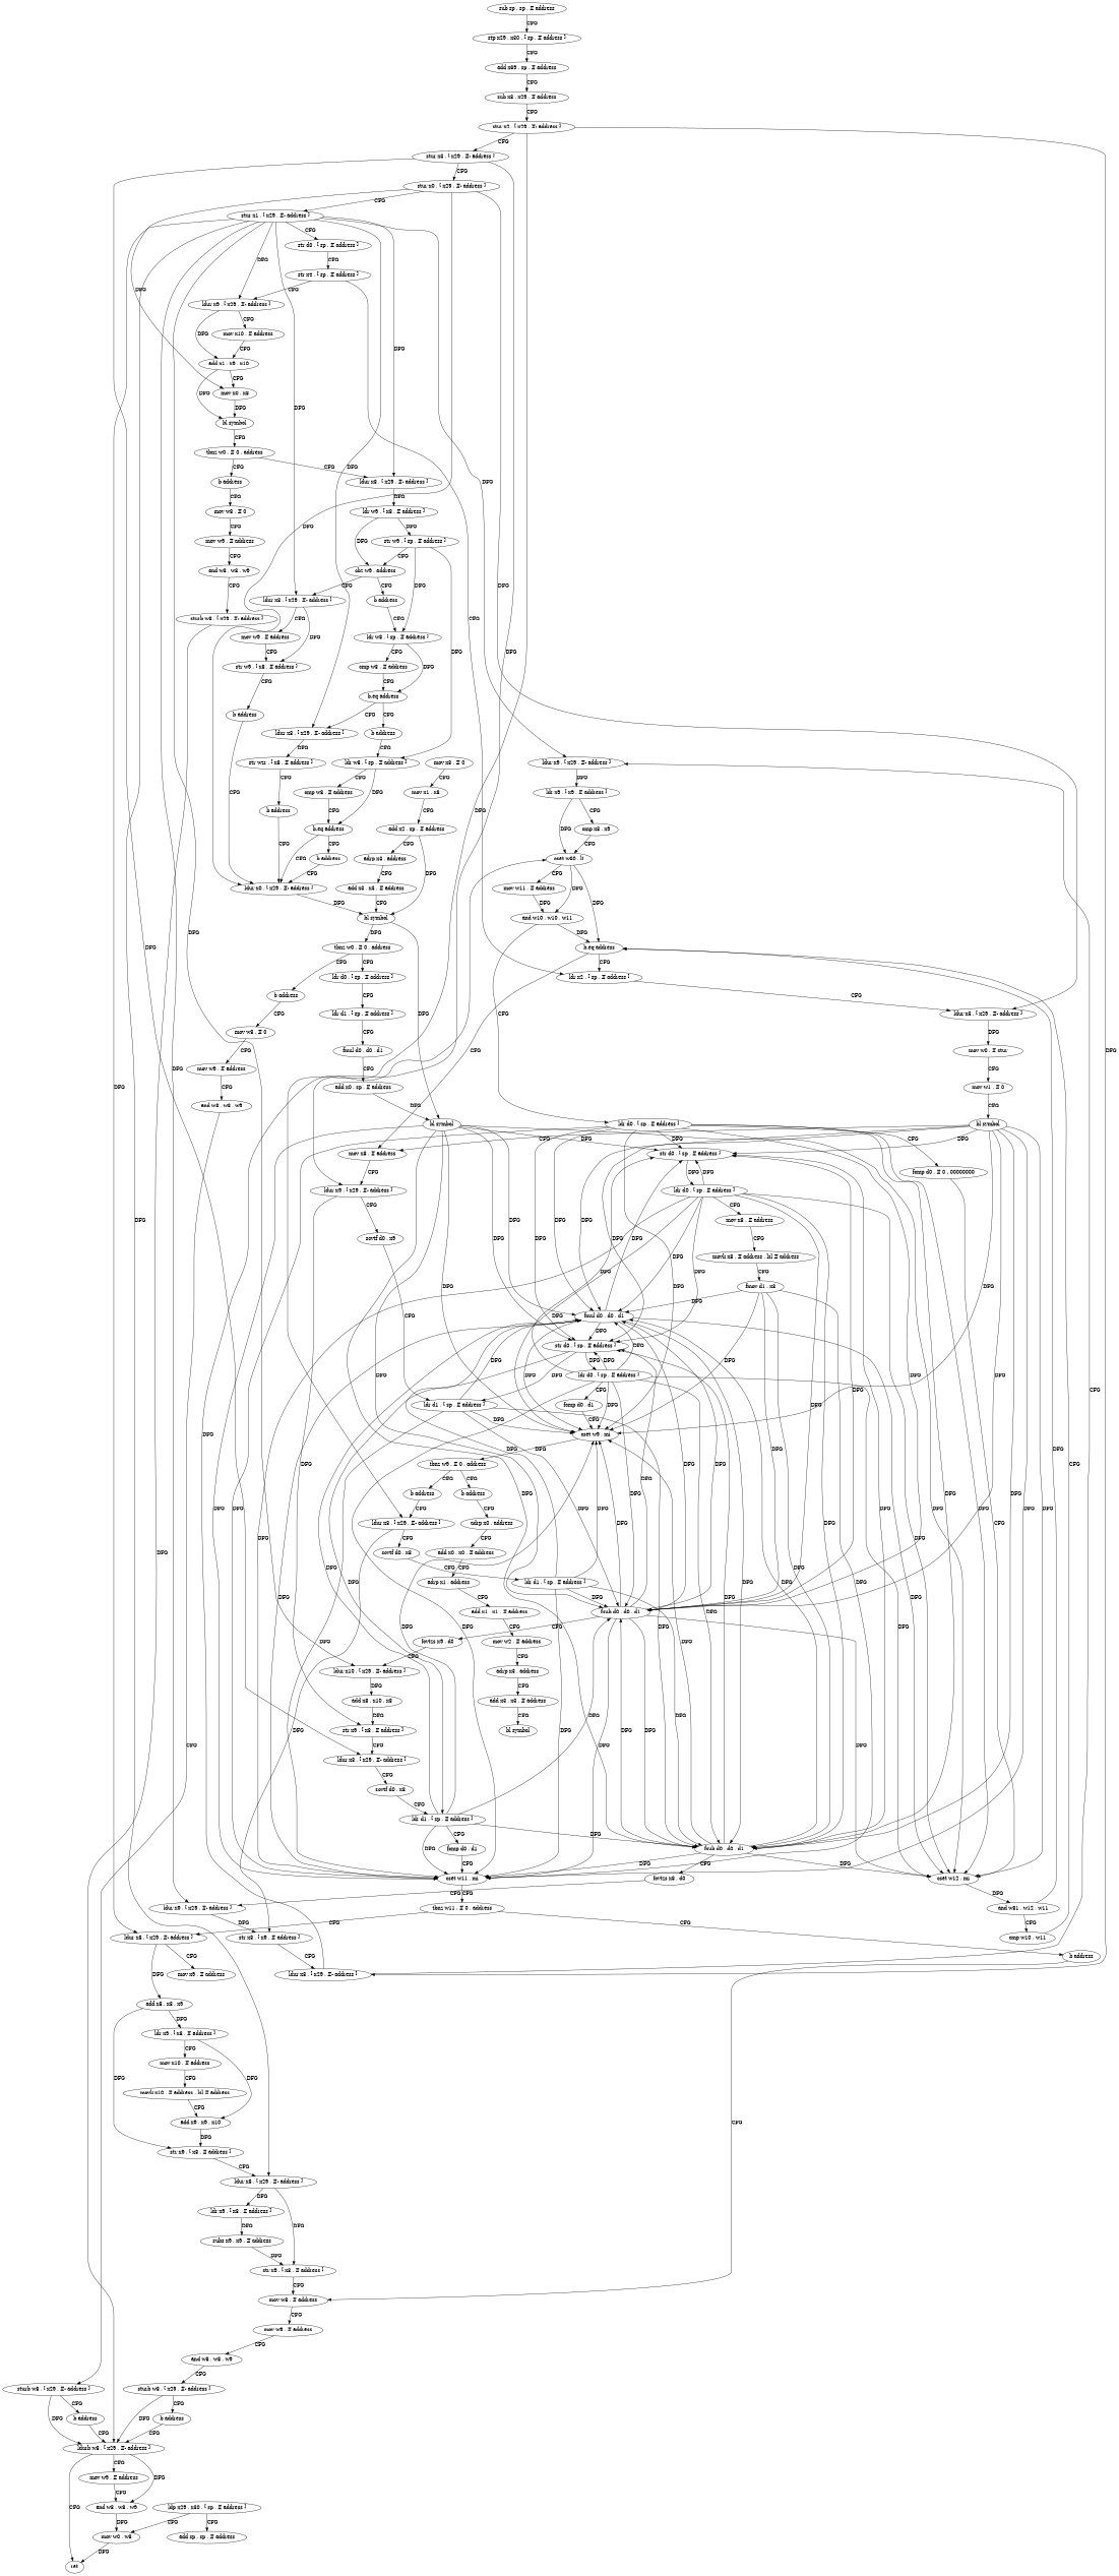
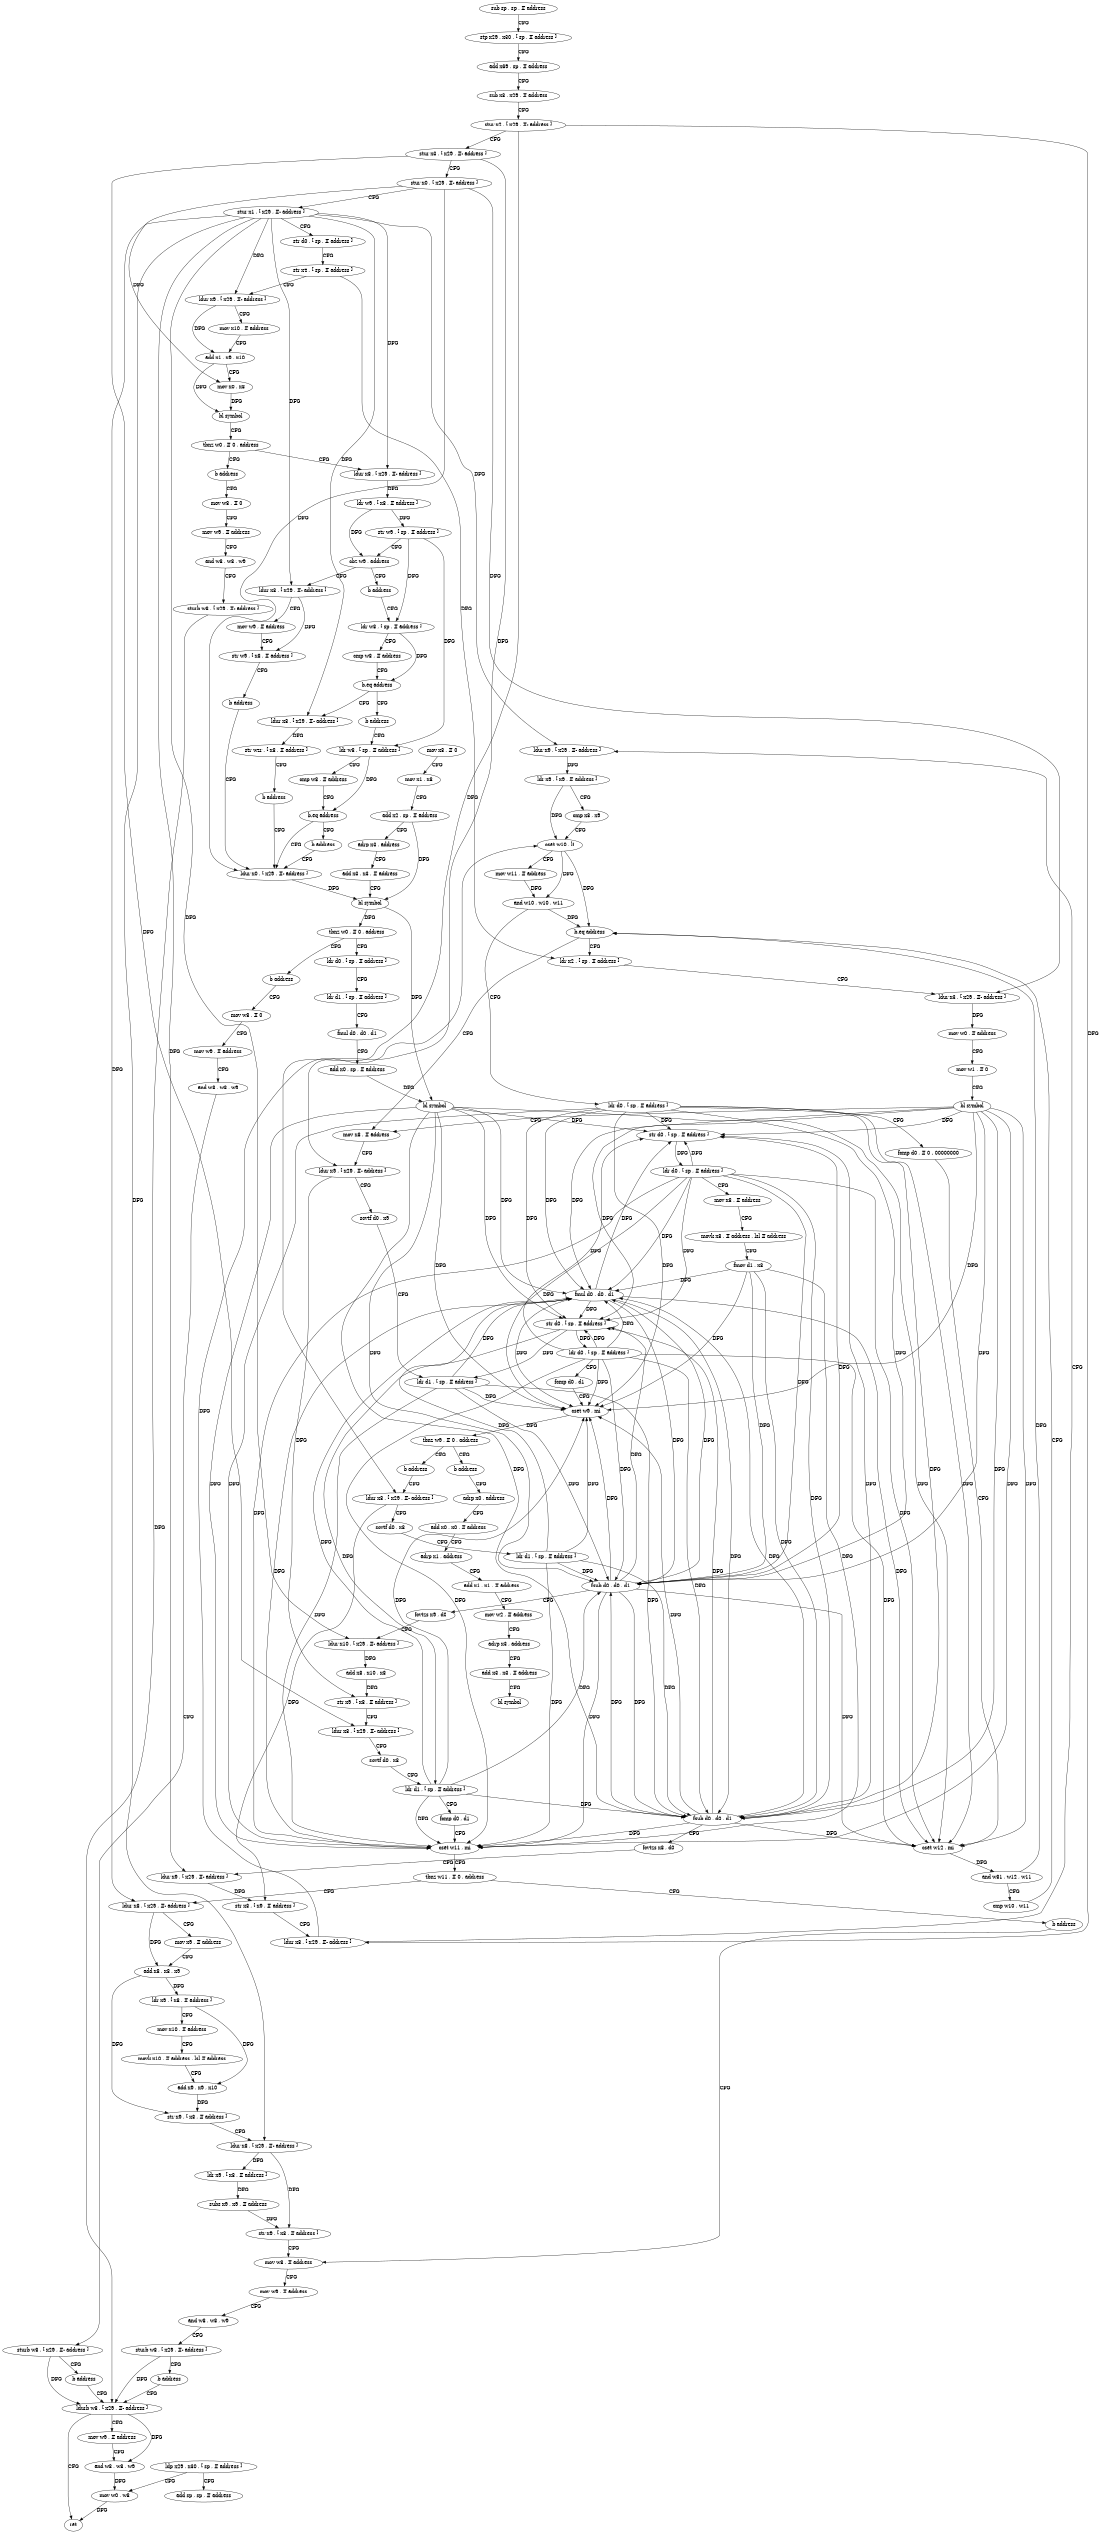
  digraph {
    n1 [label="sub sp , sp , # address"]
    n2 [label="stp x29 , x30 , [ sp , # address ]"]
    n3 [label="add x69 , sp , # address"]
    n4 [label="sub x8 , x29 , # address"]
    n5 [label="stur x2 , [ x29 , #- address ]"]
    n6 [label="stur x3 , [ x29 , #- address ]"]
    n7 [label="ldur x8 , [ x29 , #- address ]"]
    n8 [label="ldur x8 , [ x29 , #- address ]"]
    n9 [label="stur x0 , [ x29 , #- address ]"]
    n10 [label="ldur x9 , [ x29 , #- address ]"]
    n11 [label="ldur x8 , [ x29 , #- address ]"]
    n12 [label="scvtf d0 , x8"]
    n13 [label="str x8 , [ x9 , # address ]"]
    n14 [label="ldur x9 , [ x29 , #- address ]"]
-   n15 [label="cset w60 , lt"]
+   n15 [label="cset w10 , lt"]
    n16 [label="stur x1 , [ x29 , #- address ]"]
    n17 [label="mov x0 , x8"]
    n18 [label="ldur x0 , [ x29 , #- address ]"]
    n19 [label="ldur x3 , [ x29 , #- address ]"]
    n20 [label="scvtf d0 , x9"]
    n21 [label="str x9 , [ x8 , # address ]"]
    n22 [label="scvtf d0 , x8"]
    n23 [label="str d0 , [ sp , # address ]"]
    n24 [label="ldur x9 , [ x29 , #- address ]"]
    n25 [label="ldur x8 , [ x29 , #- address ]"]
    n26 [label="ldur x8 , [ x29 , #- address ]"]
    n27 [label="ldur x8 , [ x29 , #- address ]"]
    n28 [label="ldur x9 , [ x29 , #- address ]"]
    n29 [label="ldur x10 , [ x29 , #- address ]"]
    n30 [label="ldur x8 , [ x29 , #- address ]"]
    n31 [label="ldur x8 , [ x29 , #- address ]"]
    n32 [label="bl symbol"]
    n33 [label="bl symbol"]
-   n34 [label="mov w0 , # stur"]
+   n34 [label="mov w0 , # address"]
    n35 [label="str x4 , [ sp , # address ]"]
    n36 [label="mov x10 , # address"]
    n37 [label="add x1 , x9 , x10"]
    n38 [label="ldr w9 , [ x8 , # address ]"]
    n39 [label="mov w9 , # address"]
    n40 [label="str w9 , [ x8 , # address ]"]
    n41 [label="str wzr , [ x8 , # address ]"]
    n42 [label="ldr x9 , [ x9 , # address ]"]
    n43 [label="add x8 , x10 , x8"]
    n44 [label="mov x9 , # address"]
    n45 [label="add x8 , x8 , x9"]
    n46 [label="ldr x9 , [ x8 , # address ]"]
    n47 [label="str x9 , [ x8 , # address ]"]
    n48 [label="ldr x2 , [ sp , # address ]"]
    n49 [label="tbnz w0 , # 0 , address"]
    n50 [label="b address"]
    n51 [label="mov w8 , # 0"]
    n52 [label="str w9 , [ sp , # address ]"]
    n53 [label="cbz w9 , address"]
    n54 [label="mov w9 , # address"]
    n55 [label="ldr w8 , [ sp , # address ]"]
    n56 [label="ldr w8 , [ sp , # address ]"]
    n57 [label="b address"]
    n58 [label="cmp w8 , # address"]
    n59 [label="b.eq address"]
    n60 [label="cmp w8 , # address"]
    n61 [label="b.eq address"]
    n62 [label="b address"]
    n63 [label="and w8 , w8 , w9"]
    n64 [label="mov x8 , # 0"]
    n65 [label="mov x1 , x8"]
    n66 [label="tbnz w0 , # 0 , address"]
    n67 [label="bl symbol"]
    n68 [label="b address"]
    n69 [label="sturb w8 , [ x29 , #- address ]"]
    n70 [label="ldurb w8 , [ x29 , #- address ]"]
    n71 [label="mov w9 , # address"]
    n72 [label="and w8 , w8 , w9"]
    n73 [label=ret]
    n74 [label="mov w0 , w8"]
    n75 [label="add x2 , sp , # address"]
    n76 [label="adrp x3 , address"]
    n77 [label="add x3 , x3 , # address"]
    n78 [label="ldr d0 , [ sp , # address ]"]
    n79 [label="b address"]
    n80 [label="str d0 , [ sp , # address ]"]
    n81 [label="fmul d0 , d0 , d1"]
    n82 [label="str d0 , [ sp , # address ]"]
    n83 [label="cset w9 , mi"]
    n84 [label="fsub d0 , d0 , d1"]
    n85 [label="cset w12 , mi"]
    n86 [label="fsub d0 , d0 , d1"]
    n87 [label="cset w11 , mi"]
    n88 [label="ldr d1 , [ sp , # address ]"]
    n89 [label="mov w8 , # 0"]
    n90 [label="fmul d0 , d0 , d1"]
    n91 [label="mov w9 , # address"]
    n92 [label="b address"]
    n93 [label="add x0 , sp , # address"]
    n94 [label="ldr d0 , [ sp , # address ]"]
    n95 [label="ldr d0 , [ sp , # address ]"]
    n96 [label="ldr d1 , [ sp , # address ]"]
    n97 [label="ldr d1 , [ sp , # address ]"]
    n98 [label="tbnz w9 , # 0 , address"]
    n99 [label="fcvtzs x8 , d0"]
    n100 [label="and w81 , w12 , w11"]
    n101 [label="fcvtzs x9 , d0"]
    n102 [label="tbnz w11 , # 0 , address"]
    n103 [label="mov x8 , # address"]
    n104 [label="movk x8 , # address , lsl # address"]
    n105 [label="fmov d1 , x8"]
    n106 [label="fcmp d0 , d1"]
    n107 [label="fcmp d0 , d1"]
    n108 [label="b address"]
    n109 [label="b address"]
    n110 [label="adrp x0 , address"]
    n111 [label="add x0 , x0 , # address"]
    n112 [label="and w8 , w8 , w9"]
    n113 [label="b address"]
    n114 [label="ldr d1 , [ sp , # address ]"]
    n115 [label="adrp x1 , address"]
    n116 [label="sturb w8 , [ x29 , #- address ]"]
    n117 [label="b address"]
    n118 [label="mov w11 , # address"]
    n119 [label="and w10 , w10 , w11"]
    n120 [label="b.eq address"]
    n121 [label="cmp x8 , x9"]
    n122 [label="ldr d0 , [ sp , # address ]"]
    n123 [label="mov x8 , # address"]
    n124 [label="fcmp d0 , # 0 . 00000000"]
    n125 [label="cmp w10 , w11"]
    n126 [label="add x1 , x1 , # address"]
    n127 [label="mov w2 , # address"]
    n128 [label="adrp x3 , address"]
    n129 [label="add x3 , x3 , # address"]
    n130 [label="bl symbol"]
    n131 [label="ldp x29 , x30 , [ sp , # address ]"]
    n132 [label="add sp , sp , # address"]
    n133 [label="b address"]
    n134 [label="mov w8 , # address"]
    n135 [label="ldr x9 , [ x8 , # address ]"]
    n136 [label="str x9 , [ x8 , # address ]"]
    n137 [label="mov w9 , # address"]
    n138 [label="mov w1 , # 0"]
    n139 [label="bl symbol"]
    n140 [label="mov x10 , # address"]
    n141 [label="add x9 , x9 , x10"]
    n142 [label="movk x10 , # address , lsl # address"]
    n143 [label="subs x9 , x9 , # address"]
    n144 [label="and w8 , w8 , w9"]
    n145 [label="sturb w8 , [ x29 , #- address ]"]
    n146 [label="b address"]
    n1 -> n2 [label=CFG]
    n2 -> n3 [label=CFG]
    n3 -> n4 [label=CFG]
    n4 -> n5 [label=CFG]
    n5 -> n6 [label=CFG]
    n5 -> n7 [label=DFG]
    n5 -> n8 [label=DFG]
    n6 -> n9 [label=CFG]
    n6 -> n10 [label=DFG]
    n6 -> n11 [label=DFG]
    n7 -> n12 [label=CFG]
    n7 -> n13 [label=DFG]
    n8 -> n14 [label=CFG]
    n8 -> n15 [label=DFG]
    n9 -> n16 [label=CFG]
    n9 -> n17 [label=DFG]
    n9 -> n18 [label=DFG]
    n9 -> n19 [label=DFG]
    n10 -> n20 [label=CFG]
    n10 -> n21 [label=DFG]
    n11 -> n22 [label=CFG]
    n12 -> n114 [label=CFG]
    n13 -> n8 [label=CFG]
    n14 -> n42 [label=DFG]
    n15 -> n118 [label=CFG]
    n15 -> n119 [label=DFG]
    n15 -> n120 [label=DFG]
    n16 -> n14 [label=DFG]
    n16 -> n23 [label=CFG]
    n16 -> n24 [label=DFG]
    n16 -> n25 [label=DFG]
    n16 -> n26 [label=DFG]
    n16 -> n27 [label=DFG]
    n16 -> n28 [label=DFG]
    n16 -> n29 [label=DFG]
    n16 -> n30 [label=DFG]
    n16 -> n31 [label=DFG]
    n17 -> n32 [label=DFG]
    n18 -> n33 [label=DFG]
    n19 -> n34 [label=DFG]
    n20 -> n96 [label=CFG]
    n21 -> n11 [label=CFG]
    n22 -> n97 [label=CFG]
    n23 -> n35 [label=CFG]
    n24 -> n36 [label=CFG]
    n24 -> n37 [label=DFG]
    n25 -> n38 [label=DFG]
    n26 -> n39 [label=CFG]
    n26 -> n40 [label=DFG]
    n27 -> n41 [label=DFG]
    n28 -> n13 [label=DFG]
    n29 -> n43 [label=DFG]
    n30 -> n44 [label=CFG]
    n30 -> n45 [label=DFG]
    n31 -> n46 [label=DFG]
    n31 -> n47 [label=DFG]
    n32 -> n49 [label=CFG]
    n33 -> n66 [label=DFG]
    n33 -> n67 [label=DFG]
    n34 -> n138 [label=CFG]
    n35 -> n24 [label=CFG]
-   n35 -> n48 [label=CFG]
+   n35 -> n48 [label=DFG]
    n36 -> n37 [label=CFG]
    n37 -> n17 [label=CFG]
    n37 -> n32 [label=DFG]
    n38 -> n52 [label=DFG]
    n38 -> n53 [label=DFG]
    n39 -> n40 [label=CFG]
    n40 -> n62 [label=CFG]
    n41 -> n92 [label=CFG]
    n42 -> n15 [label=DFG]
    n42 -> n121 [label=CFG]
    n43 -> n21 [label=DFG]
+   n44 -> n45 [label=CFG]
    n45 -> n135 [label=DFG]
    n45 -> n136 [label=DFG]
    n46 -> n143 [label=DFG]
    n47 -> n134 [label=CFG]
    n48 -> n19 [label=CFG]
    n49 -> n25 [label=CFG]
    n49 -> n50 [label=CFG]
    n50 -> n51 [label=CFG]
    n51 -> n54 [label=CFG]
    n52 -> n53 [label=CFG]
    n52 -> n55 [label=DFG]
    n52 -> n56 [label=DFG]
    n53 -> n26 [label=CFG]
    n53 -> n57 [label=CFG]
    n54 -> n63 [label=CFG]
    n55 -> n58 [label=CFG]
    n55 -> n59 [label=DFG]
    n56 -> n60 [label=CFG]
    n56 -> n61 [label=DFG]
    n57 -> n55 [label=CFG]
    n58 -> n59 [label=CFG]
    n59 -> n27 [label=CFG]
    n59 -> n68 [label=CFG]
    n60 -> n61 [label=CFG]
    n61 -> n18 [label=CFG]
    n61 -> n113 [label=CFG]
    n62 -> n18 [label=CFG]
    n63 -> n69 [label=CFG]
    n64 -> n65 [label=CFG]
    n65 -> n75 [label=CFG]
    n66 -> n78 [label=CFG]
    n66 -> n79 [label=CFG]
    n67 -> n80 [label=DFG]
    n67 -> n81 [label=DFG]
    n67 -> n82 [label=DFG]
    n67 -> n83 [label=DFG]
    n67 -> n84 [label=DFG]
    n67 -> n85 [label=DFG]
    n67 -> n86 [label=DFG]
    n67 -> n87 [label=DFG]
    n68 -> n56 [label=CFG]
    n69 -> n70 [label=DFG]
    n70 -> n71 [label=CFG]
    n70 -> n72 [label=DFG]
    n70 -> n73 [label=CFG]
    n71 -> n72 [label=CFG]
    n72 -> n74 [label=DFG]
    n74 -> n73 [label=DFG]
    n75 -> n33 [label=DFG]
    n75 -> n76 [label=CFG]
    n76 -> n77 [label=CFG]
    n77 -> n33 [label=CFG]
    n78 -> n88 [label=CFG]
    n79 -> n89 [label=CFG]
    n80 -> n94 [label=DFG]
    n81 -> n80 [label=DFG]
    n81 -> n82 [label=DFG]
    n81 -> n83 [label=DFG]
    n81 -> n84 [label=DFG]
    n81 -> n85 [label=DFG]
    n81 -> n86 [label=DFG]
    n81 -> n87 [label=DFG]
    n82 -> n95 [label=DFG]
    n82 -> n96 [label=DFG]
    n82 -> n97 [label=DFG]
    n83 -> n98 [label=DFG]
    n84 -> n80 [label=DFG]
    n84 -> n81 [label=DFG]
    n84 -> n82 [label=DFG]
    n84 -> n83 [label=DFG]
    n84 -> n85 [label=DFG]
    n84 -> n86 [label=DFG]
    n84 -> n87 [label=DFG]
    n84 -> n99 [label=CFG]
    n85 -> n100 [label=DFG]
    n86 -> n80 [label=DFG]
    n86 -> n81 [label=DFG]
    n86 -> n82 [label=DFG]
    n86 -> n83 [label=DFG]
    n86 -> n84 [label=DFG]
    n86 -> n85 [label=DFG]
    n86 -> n87 [label=DFG]
    n86 -> n101 [label=CFG]
    n87 -> n102 [label=CFG]
    n88 -> n90 [label=CFG]
    n89 -> n91 [label=CFG]
    n90 -> n93 [label=CFG]
    n91 -> n112 [label=CFG]
    n92 -> n18 [label=CFG]
    n93 -> n67 [label=DFG]
    n94 -> n80 [label=DFG]
    n94 -> n81 [label=DFG]
    n94 -> n82 [label=DFG]
    n94 -> n83 [label=DFG]
    n94 -> n84 [label=DFG]
    n94 -> n85 [label=DFG]
    n94 -> n86 [label=DFG]
    n94 -> n87 [label=DFG]
    n94 -> n103 [label=CFG]
    n95 -> n80 [label=DFG]
    n95 -> n81 [label=DFG]
    n95 -> n82 [label=DFG]
    n95 -> n83 [label=DFG]
    n95 -> n84 [label=DFG]
    n95 -> n85 [label=DFG]
    n95 -> n86 [label=DFG]
    n95 -> n87 [label=DFG]
    n95 -> n106 [label=CFG]
    n96 -> n81 [label=DFG]
    n96 -> n83 [label=DFG]
    n96 -> n84 [label=DFG]
    n96 -> n86 [label=DFG]
    n96 -> n87 [label=DFG]
    n97 -> n81 [label=DFG]
    n97 -> n83 [label=DFG]
    n97 -> n84 [label=DFG]
    n97 -> n86 [label=DFG]
    n97 -> n87 [label=DFG]
    n97 -> n107 [label=CFG]
    n98 -> n108 [label=CFG]
    n98 -> n109 [label=CFG]
    n99 -> n28 [label=CFG]
    n100 -> n120 [label=DFG]
    n100 -> n125 [label=CFG]
    n101 -> n29 [label=CFG]
    n102 -> n30 [label=CFG]
    n102 -> n133 [label=CFG]
    n103 -> n104 [label=CFG]
    n104 -> n105 [label=CFG]
    n105 -> n81 [label=DFG]
    n105 -> n83 [label=DFG]
    n105 -> n84 [label=DFG]
    n105 -> n86 [label=DFG]
    n105 -> n87 [label=DFG]
    n106 -> n83 [label=CFG]
    n107 -> n87 [label=CFG]
    n108 -> n7 [label=CFG]
    n109 -> n110 [label=CFG]
    n110 -> n111 [label=CFG]
    n111 -> n115 [label=CFG]
    n112 -> n116 [label=CFG]
    n113 -> n18 [label=CFG]
    n114 -> n81 [label=DFG]
    n114 -> n83 [label=DFG]
    n114 -> n84 [label=DFG]
    n114 -> n86 [label=DFG]
    n114 -> n87 [label=DFG]
    n115 -> n126 [label=CFG]
    n116 -> n70 [label=DFG]
    n116 -> n117 [label=CFG]
    n117 -> n70 [label=CFG]
    n118 -> n119 [label=DFG]
    n119 -> n120 [label=DFG]
    n119 -> n122 [label=CFG]
    n120 -> n48 [label=CFG]
    n120 -> n123 [label=CFG]
    n121 -> n15 [label=CFG]
    n122 -> n80 [label=DFG]
    n122 -> n81 [label=DFG]
    n122 -> n82 [label=DFG]
    n122 -> n83 [label=DFG]
    n122 -> n84 [label=DFG]
    n122 -> n85 [label=DFG]
    n122 -> n86 [label=DFG]
    n122 -> n87 [label=DFG]
    n122 -> n124 [label=CFG]
    n123 -> n10 [label=CFG]
    n124 -> n85 [label=CFG]
    n125 -> n120 [label=CFG]
    n126 -> n127 [label=CFG]
    n127 -> n128 [label=CFG]
    n128 -> n129 [label=CFG]
    n129 -> n130 [label=CFG]
    n131 -> n74 [label=CFG]
    n131 -> n132 [label=CFG]
    n133 -> n134 [label=CFG]
    n134 -> n137 [label=CFG]
    n135 -> n140 [label=CFG]
    n135 -> n141 [label=DFG]
    n136 -> n31 [label=CFG]
    n137 -> n144 [label=CFG]
    n138 -> n139 [label=CFG]
    n139 -> n80 [label=DFG]
    n139 -> n81 [label=DFG]
    n139 -> n82 [label=DFG]
    n139 -> n83 [label=DFG]
    n139 -> n84 [label=DFG]
    n139 -> n85 [label=DFG]
    n139 -> n86 [label=DFG]
    n139 -> n87 [label=DFG]
    n139 -> n123 [label=CFG]
    n140 -> n142 [label=CFG]
    n141 -> n136 [label=DFG]
    n142 -> n141 [label=CFG]
    n143 -> n47 [label=DFG]
    n144 -> n145 [label=CFG]
    n145 -> n70 [label=DFG]
    n145 -> n146 [label=CFG]
    n146 -> n70 [label=CFG]
  }
